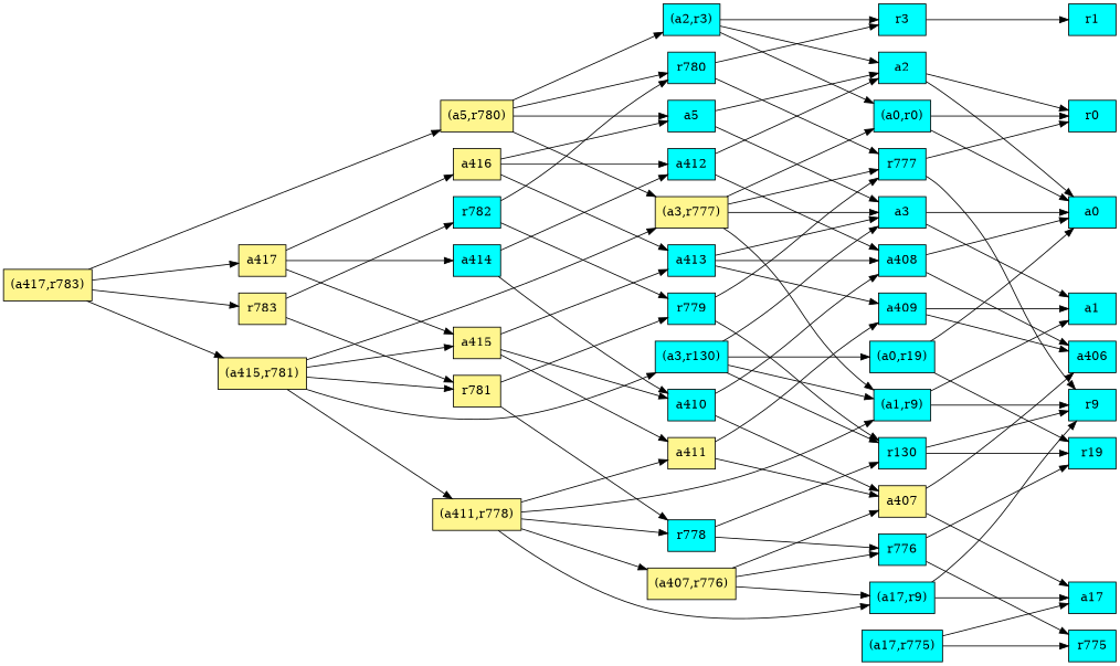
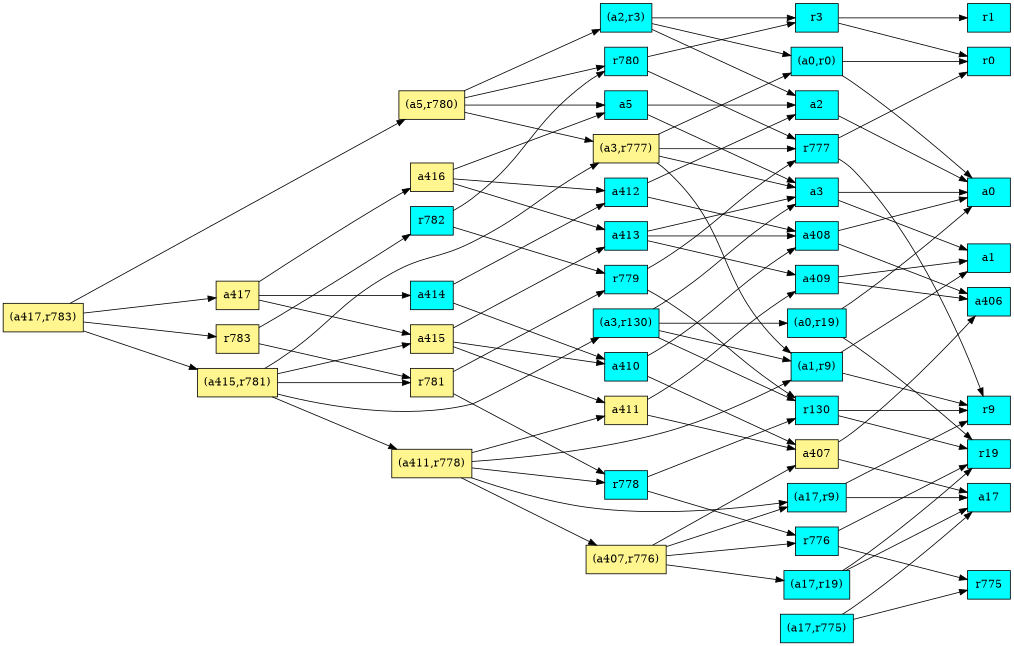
  digraph {
    rankdir=LR
    ranksep=2.0
    node [fillcolor=cyan shape=record style=filled]
    n1 [label="{(a1,r9)}"]
    n2 [label="{r9}"]
    n3 [label="{a1}"]
    n4 [fillcolor=khaki1 label="{a415}"]
    n5 [fillcolor=khaki1 label="{a411}"]
    n6 [label="{a410}"]
    n7 [label="{a413}"]
    n8 [label="{a409}"]
    n9 [fillcolor=khaki1 label="{a407}"]
    n10 [label="{a408}"]
    n11 [label="{a3}"]
+   n12 [label="{(a17,r19)}"]
    n13 [label="{a17}"]
    n14 [label="{r19}"]
    n15 [label="{a412}"]
    n16 [label="{a2}"]
    n17 [label="{a0}"]
    n18 [label="{a406}"]
    n19 [fillcolor=khaki1 label="{r783}"]
    n20 [label="{r782}"]
    n21 [fillcolor=khaki1 label="{r781}"]
    n22 [label="{r780}"]
    n23 [label="{r779}"]
    n24 [label="{r778}"]
    n25 [label="{(a17,r775)}"]
    n26 [label="{r775}"]
    n27 [fillcolor=khaki1 label="{(a5,r780)}"]
    n28 [label="{a5}"]
    n29 [fillcolor=khaki1 label="{(a3,r777)}"]
    n30 [label="{(a2,r3)}"]
    n31 [label="{r3}"]
    n32 [label="{r777}"]
    n33 [label="{(a0,r0)}"]
    n34 [label="{r1}"]
    n35 [label="{r0}"]
    n36 [label="{r130}"]
    n37 [fillcolor=khaki1 label="{(a417,r783)}"]
    n38 [fillcolor=khaki1 label="{a417}"]
    n39 [fillcolor=khaki1 label="{(a415,r781)}"]
    n40 [fillcolor=khaki1 label="{a416}"]
    n41 [label="{a414}"]
    n42 [fillcolor=khaki1 label="{(a411,r778)}"]
    n43 [label="{(a3,r130)}"]
    n44 [label="{r776}"]
    n45 [label="{(a17,r9)}"]
    n46 [fillcolor=khaki1 label="{(a407,r776)}"]
    n47 [label="{(a0,r19)}"]
    n1 -> n2
    n1 -> n3
    n4 -> n5
    n4 -> n6
    n4 -> n7
    n5 -> n8
    n5 -> n9
    n6 -> n9
    n6 -> n10
    n7 -> n8
    n7 -> n10
    n7 -> n11
    n8 -> n3
    n8 -> n18
    n9 -> n13
    n9 -> n18
    n10 -> n17
    n10 -> n18
    n11 -> n3
    n11 -> n17
+   n12 -> n13
+   n12 -> n14
    n15 -> n10
    n15 -> n16
    n16 -> n17
    n19 -> n20
    n19 -> n21
    n20 -> n22
    n20 -> n23
    n21 -> n23
    n21 -> n24
    n22 -> n31
    n22 -> n32
    n23 -> n32
    n23 -> n36
    n24 -> n36
    n24 -> n44
    n25 -> n13
    n25 -> n26
    n27 -> n22
    n27 -> n28
    n27 -> n29
    n27 -> n30
    n28 -> n11
    n28 -> n16
    n29 -> n1
    n29 -> n11
    n29 -> n32
    n29 -> n33
    n30 -> n16
    n30 -> n31
    n30 -> n33
    n31 -> n34
-   n16 -> n35
+   n31 -> n35
    n32 -> n2
    n32 -> n35
    n33 -> n17
    n33 -> n35
    n36 -> n2
    n36 -> n14
    n37 -> n19
    n37 -> n27
    n37 -> n38
    n37 -> n39
    n38 -> n4
    n38 -> n40
    n38 -> n41
    n39 -> n4
    n39 -> n21
    n39 -> n29
    n39 -> n42
    n39 -> n43
    n40 -> n7
    n40 -> n15
    n40 -> n28
    n41 -> n6
    n41 -> n15
    n42 -> n1
    n42 -> n5
    n42 -> n24
    n42 -> n45
    n42 -> n46
    n43 -> n1
    n43 -> n11
    n43 -> n36
    n43 -> n47
    n44 -> n14
    n44 -> n26
    n45 -> n2
    n45 -> n13
    n46 -> n9
+   n46 -> n12
    n46 -> n44
    n46 -> n45
    n47 -> n14
    n47 -> n17
  }
